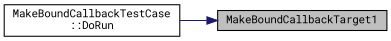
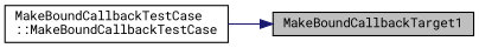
  digraph {
    rankdir=RL
    fontname="Roboto Mono"
    node [color=black fontname="Roboto Mono" fontsize=10 shape=record style=filled]
    n1 [fillcolor=grey75 fontcolor=black height=0.2 label=MakeBoundCallbackTarget1 width=0.4]
-   n2 [fillcolor=white height=0.2 label="MakeBoundCallbackTestCase\l::DoRun" width=0.4]
+   n2 [fillcolor=white height=0.2 label="MakeBoundCallbackTestCase\l::MakeBoundCallbackTestCase" width=0.4]
    n1 -> n2 [color=midnightblue dir=back fontname="Roboto Mono" fontsize=10 labelfontname=Helvetica labelfontsize=10 style=solid]
  }
